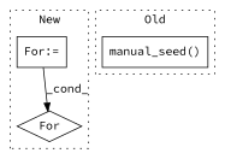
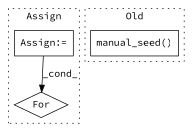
  digraph {
    fontname="Source Code Pro"
    node [shape=box fontname="Source Code Pro"]
    n1 [a=107 l="4,14" label=For s="7186,7224" shape=diamond]
-   n2 [a=68 l=3 label="For:=" s=7062]
+   n2 [a=68 l=3 label="Assign:=" s=7062]
    n3 [a=75 l="18,1" label="manual_seed()" s="1624,1651"]
    subgraph cluster_1 {
-     label=New
+     label=Assign
      style=dotted
      n1
      n2
    }
    subgraph cluster_2 {
      label=Old
      style=dotted
      n3
    }
    n2 -> n1 [label=_cond_ fontname="Source Code Pro"]
  }
